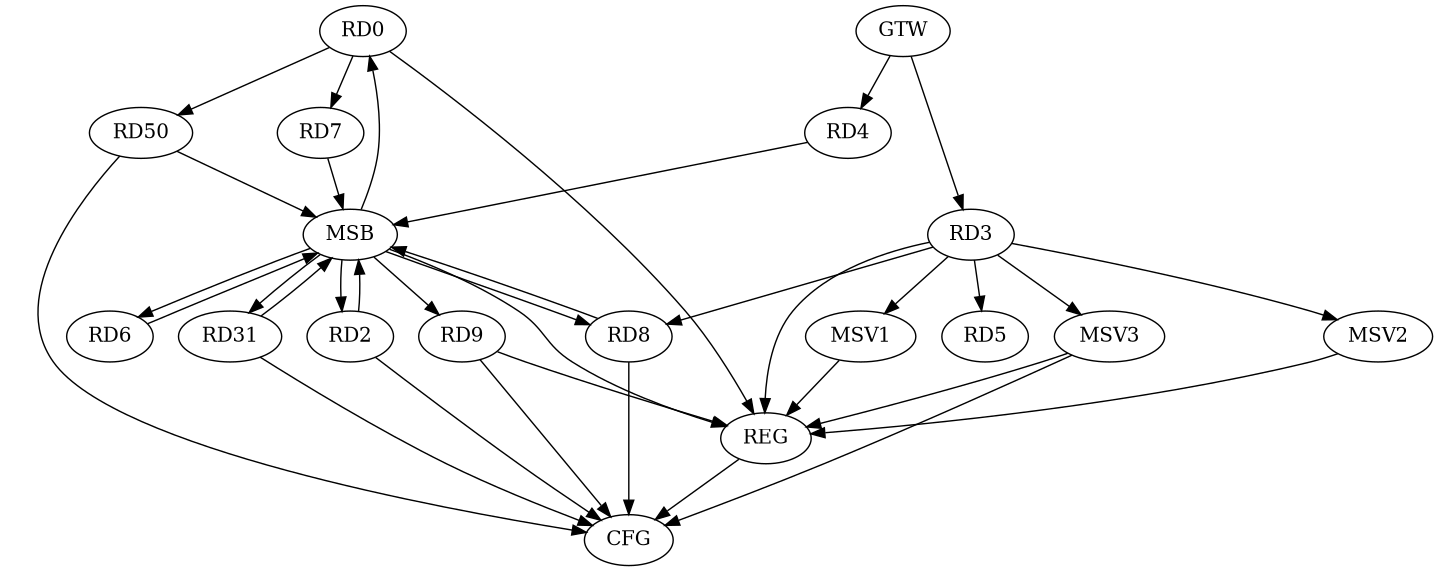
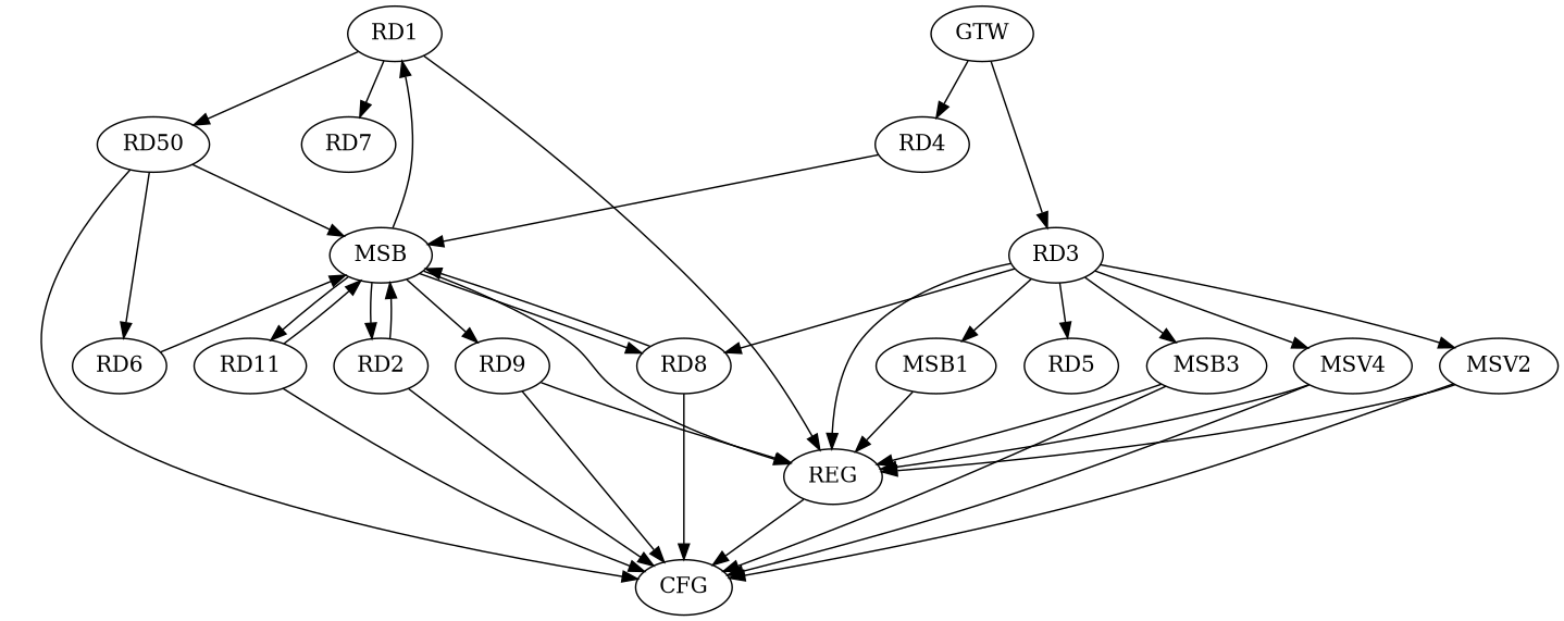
  strict digraph {
-   n1 [label=RD0]
+   n1 [label=RD1]
    n2 [label=RD50]
    n3 [label=REG]
    n4 [label=RD7]
    n5 [label=MSB]
    n6 [label=CFG]
    n7 [label=RD2]
    n8 [label=RD8]
    n9 [label=RD6]
    n10 [label=RD9]
-   n11 [label=RD31]
+   n11 [label=RD11]
    n12 [label=RD3]
    n13 [label=RD5]
-   n14 [label=MSV1]
+   n14 [label=MSB1]
    n15 [label=MSV2]
-   n16 [label=MSV3]
+   n16 [label=MSB3]
+   n17 [label=MSV4]
    n18 [label=RD4]
    n19 [label=GTW]
    n1 -> n2
    n1 -> n3
    n1 -> n4
    n2 -> n5
    n2 -> n6
    n3 -> n6
-   n4 -> n5
    n5 -> n1
    n5 -> n3
    n5 -> n7
    n5 -> n8
-   n5 -> n9
+   n2 -> n9
    n5 -> n10
    n5 -> n11
    n7 -> n5
    n7 -> n6
    n8 -> n5
    n8 -> n6
    n9 -> n5
    n10 -> n3
    n10 -> n6
    n11 -> n5
    n11 -> n6
    n12 -> n3
    n12 -> n8
    n12 -> n13
    n12 -> n14
    n12 -> n15
    n12 -> n16
+   n12 -> n17
    n14 -> n3
    n15 -> n3
+   n15 -> n6
    n16 -> n3
    n16 -> n6
+   n17 -> n3
+   n17 -> n6
    n18 -> n5
    n19 -> n12
    n19 -> n18
  }
